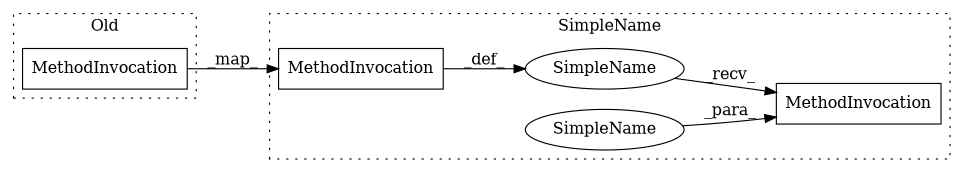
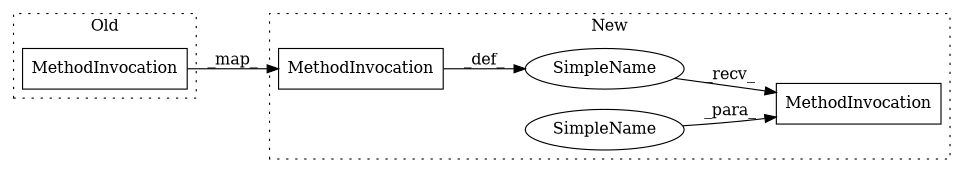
  digraph {
    rankdir=LR
    node [a=32 l=10 shape=box]
    n1 [l="7,1" label=MethodInvocation s="4113,4125"]
    n2 [label=MethodInvocation s=4102]
    n3 [a=42 label=SimpleName shape=ellipse l=""]
    n4 [a=42 l=5 label=SimpleName s=4120 shape=ellipse]
    n5 [label=MethodInvocation s=4088]
    subgraph cluster_1 {
-     label=SimpleName
+     label=New
      style=dotted
      n1
      n2
      n3
      n4
    }
    subgraph cluster_2 {
      label=Old
      style=dotted
      n5
    }
    n2 -> n3 [label=_def_]
    n3 -> n1 [label=_recv_]
    n4 -> n1 [label=_para_]
    n5 -> n2 [label=_map_]
  }
